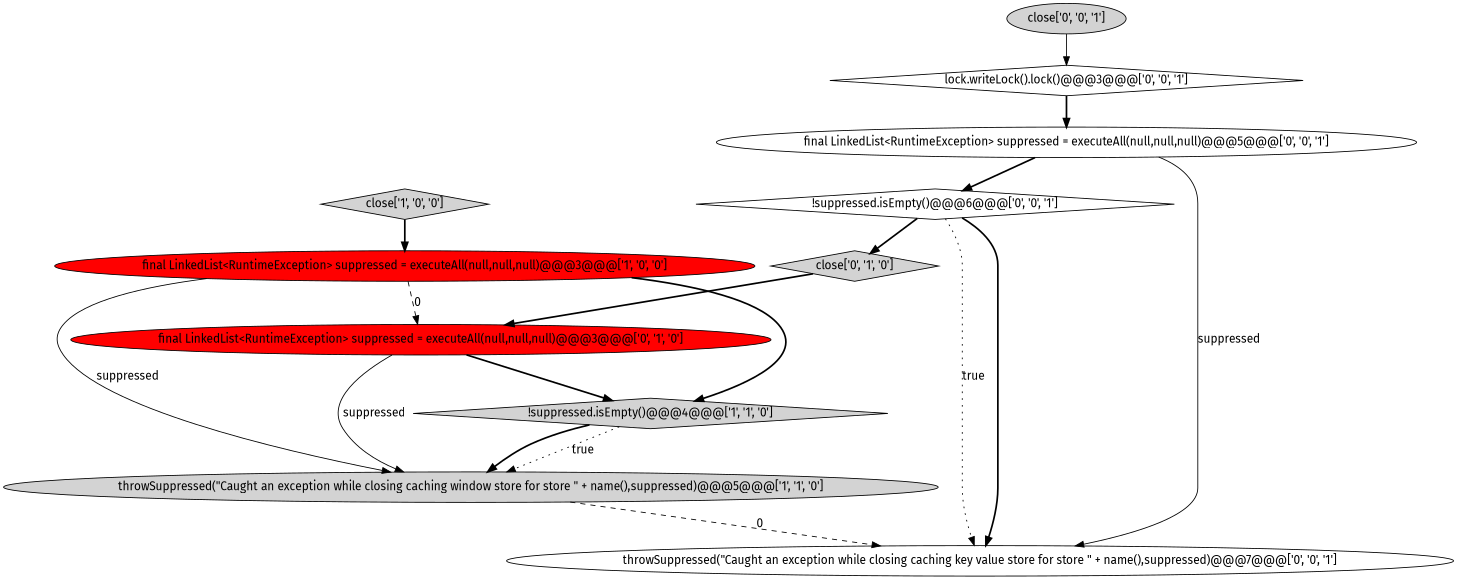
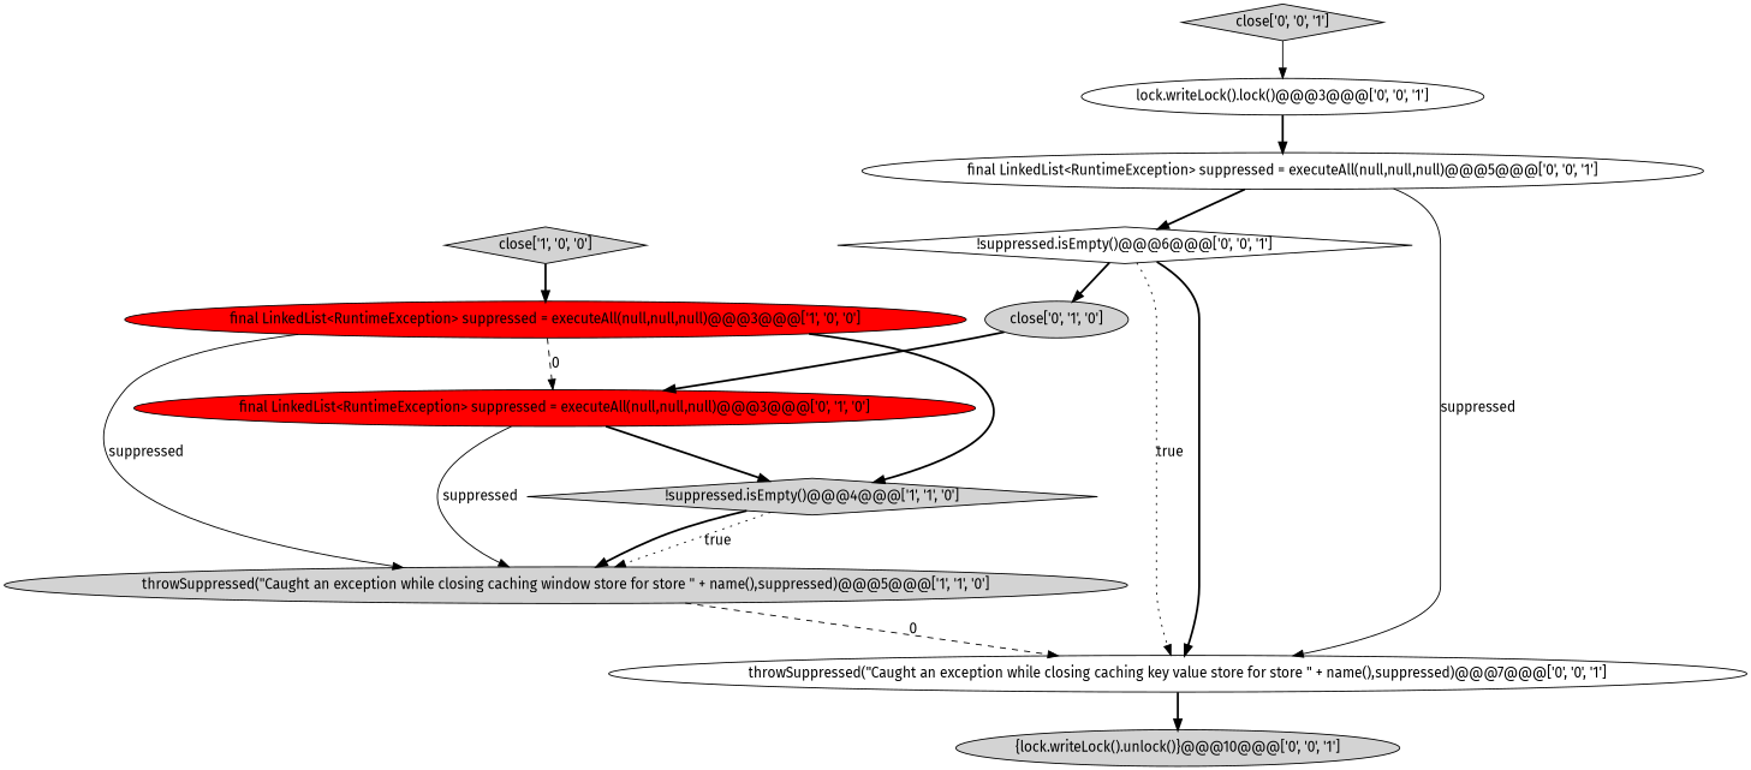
  digraph {
    fontname="Fira Sans"
    node [fillcolor=lightgray fontname="Fira Sans" shape=ellipse style=filled]
    edge [fontname="Fira Sans" style=bold]
+   n1 [label="{lock.writeLock().unlock()}@@@10@@@['0', '0', '1']"]
    n2 [label="close['1', '0', '0']" shape=diamond]
    n3 [fillcolor=red label="final LinkedList<RuntimeException> suppressed = executeAll(null,null,null)@@@3@@@['1', '0', '0']"]
    n4 [label="!suppressed.isEmpty()@@@4@@@['1', '1', '0']" shape=diamond]
    n5 [label="throwSuppressed(\"Caught an exception while closing caching window store for store \" + name(),suppressed)@@@5@@@['1', '1', '0']"]
    n6 [fillcolor=red label="final LinkedList<RuntimeException> suppressed = executeAll(null,null,null)@@@3@@@['0', '1', '0']"]
    n7 [fillcolor=white label="throwSuppressed(\"Caught an exception while closing caching key value store for store \" + name(),suppressed)@@@7@@@['0', '0', '1']"]
-   n8 [label="close['0', '1', '0']" shape=diamond]
-   n9 [fillcolor=white label="lock.writeLock().lock()@@@3@@@['0', '0', '1']" shape=diamond]
+   n8 [label="close['0', '1', '0']"]
+   n9 [fillcolor=white label="lock.writeLock().lock()@@@3@@@['0', '0', '1']"]
    n10 [fillcolor=white label="final LinkedList<RuntimeException> suppressed = executeAll(null,null,null)@@@5@@@['0', '0', '1']"]
    n11 [fillcolor=white label="!suppressed.isEmpty()@@@6@@@['0', '0', '1']" shape=diamond]
-   n12 [label="close['0', '0', '1']"]
+   n12 [label="close['0', '0', '1']" shape=diamond]
    n2 -> n3
    n3 -> n4
    n3 -> n5 [label=suppressed style=solid]
    n3 -> n6 [label=0 style=dashed]
    n4 -> n5
    n4 -> n5 [label=true style=dotted]
    n5 -> n7 [label=0 style=dashed]
    n6 -> n4
    n6 -> n5 [label=suppressed style=solid]
+   n7 -> n1
    n8 -> n6
    n9 -> n10
    n10 -> n7 [label=suppressed style=solid]
    n10 -> n11
    n11 -> n7 [label=true style=dotted]
    n11 -> n7
    n11 -> n8
    n12 -> n9 [style=solid]
  }
